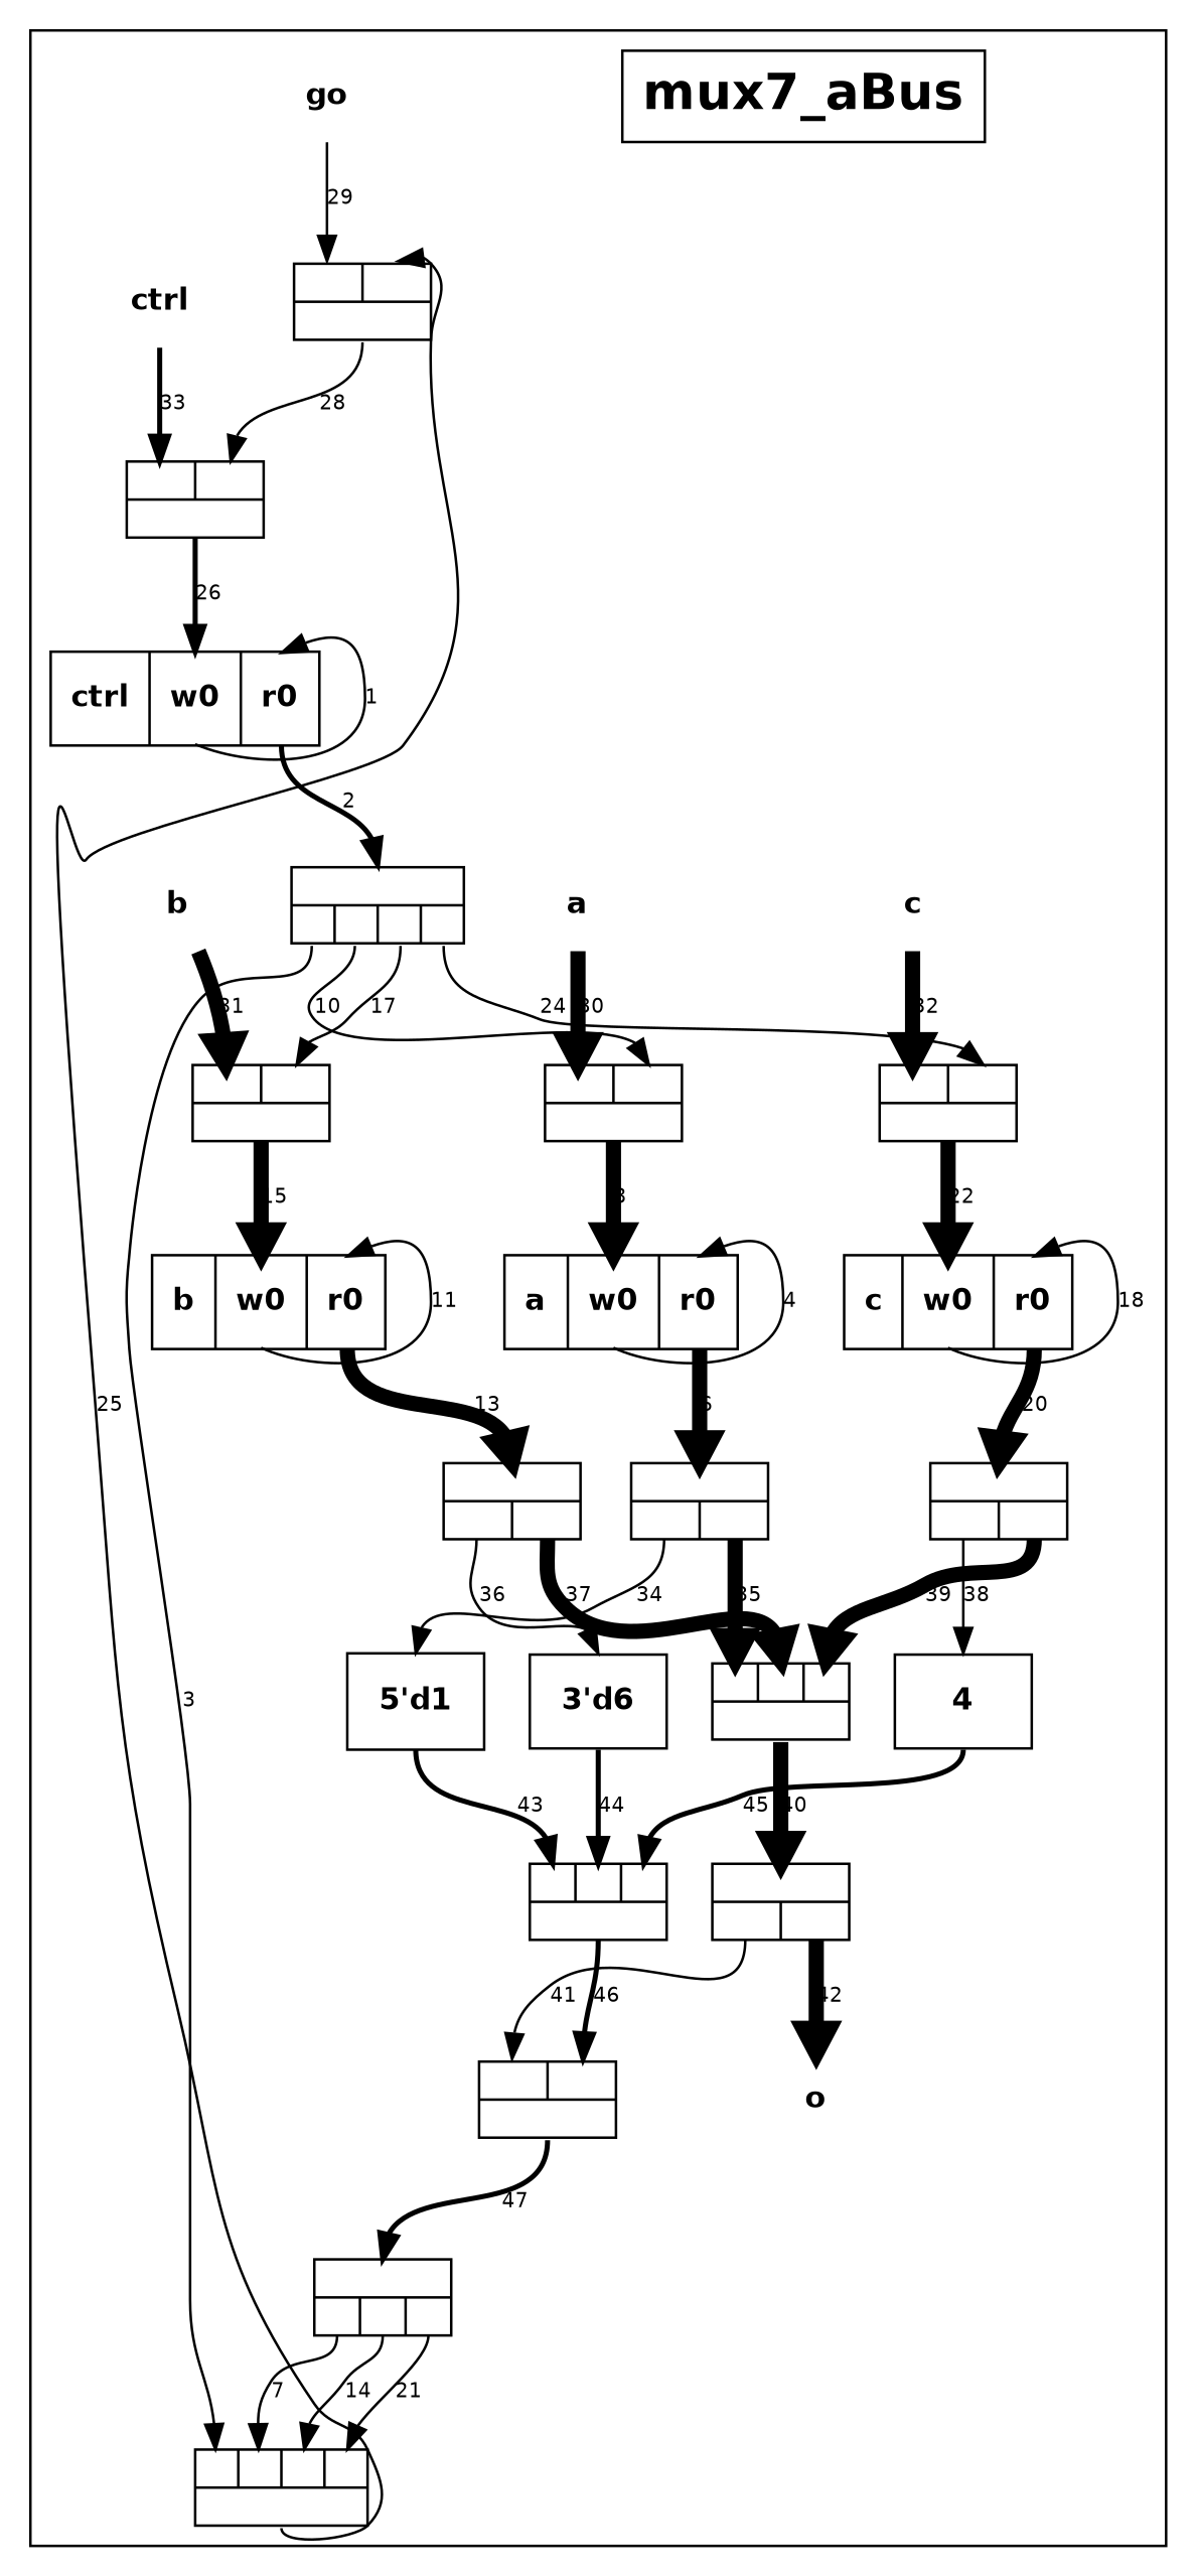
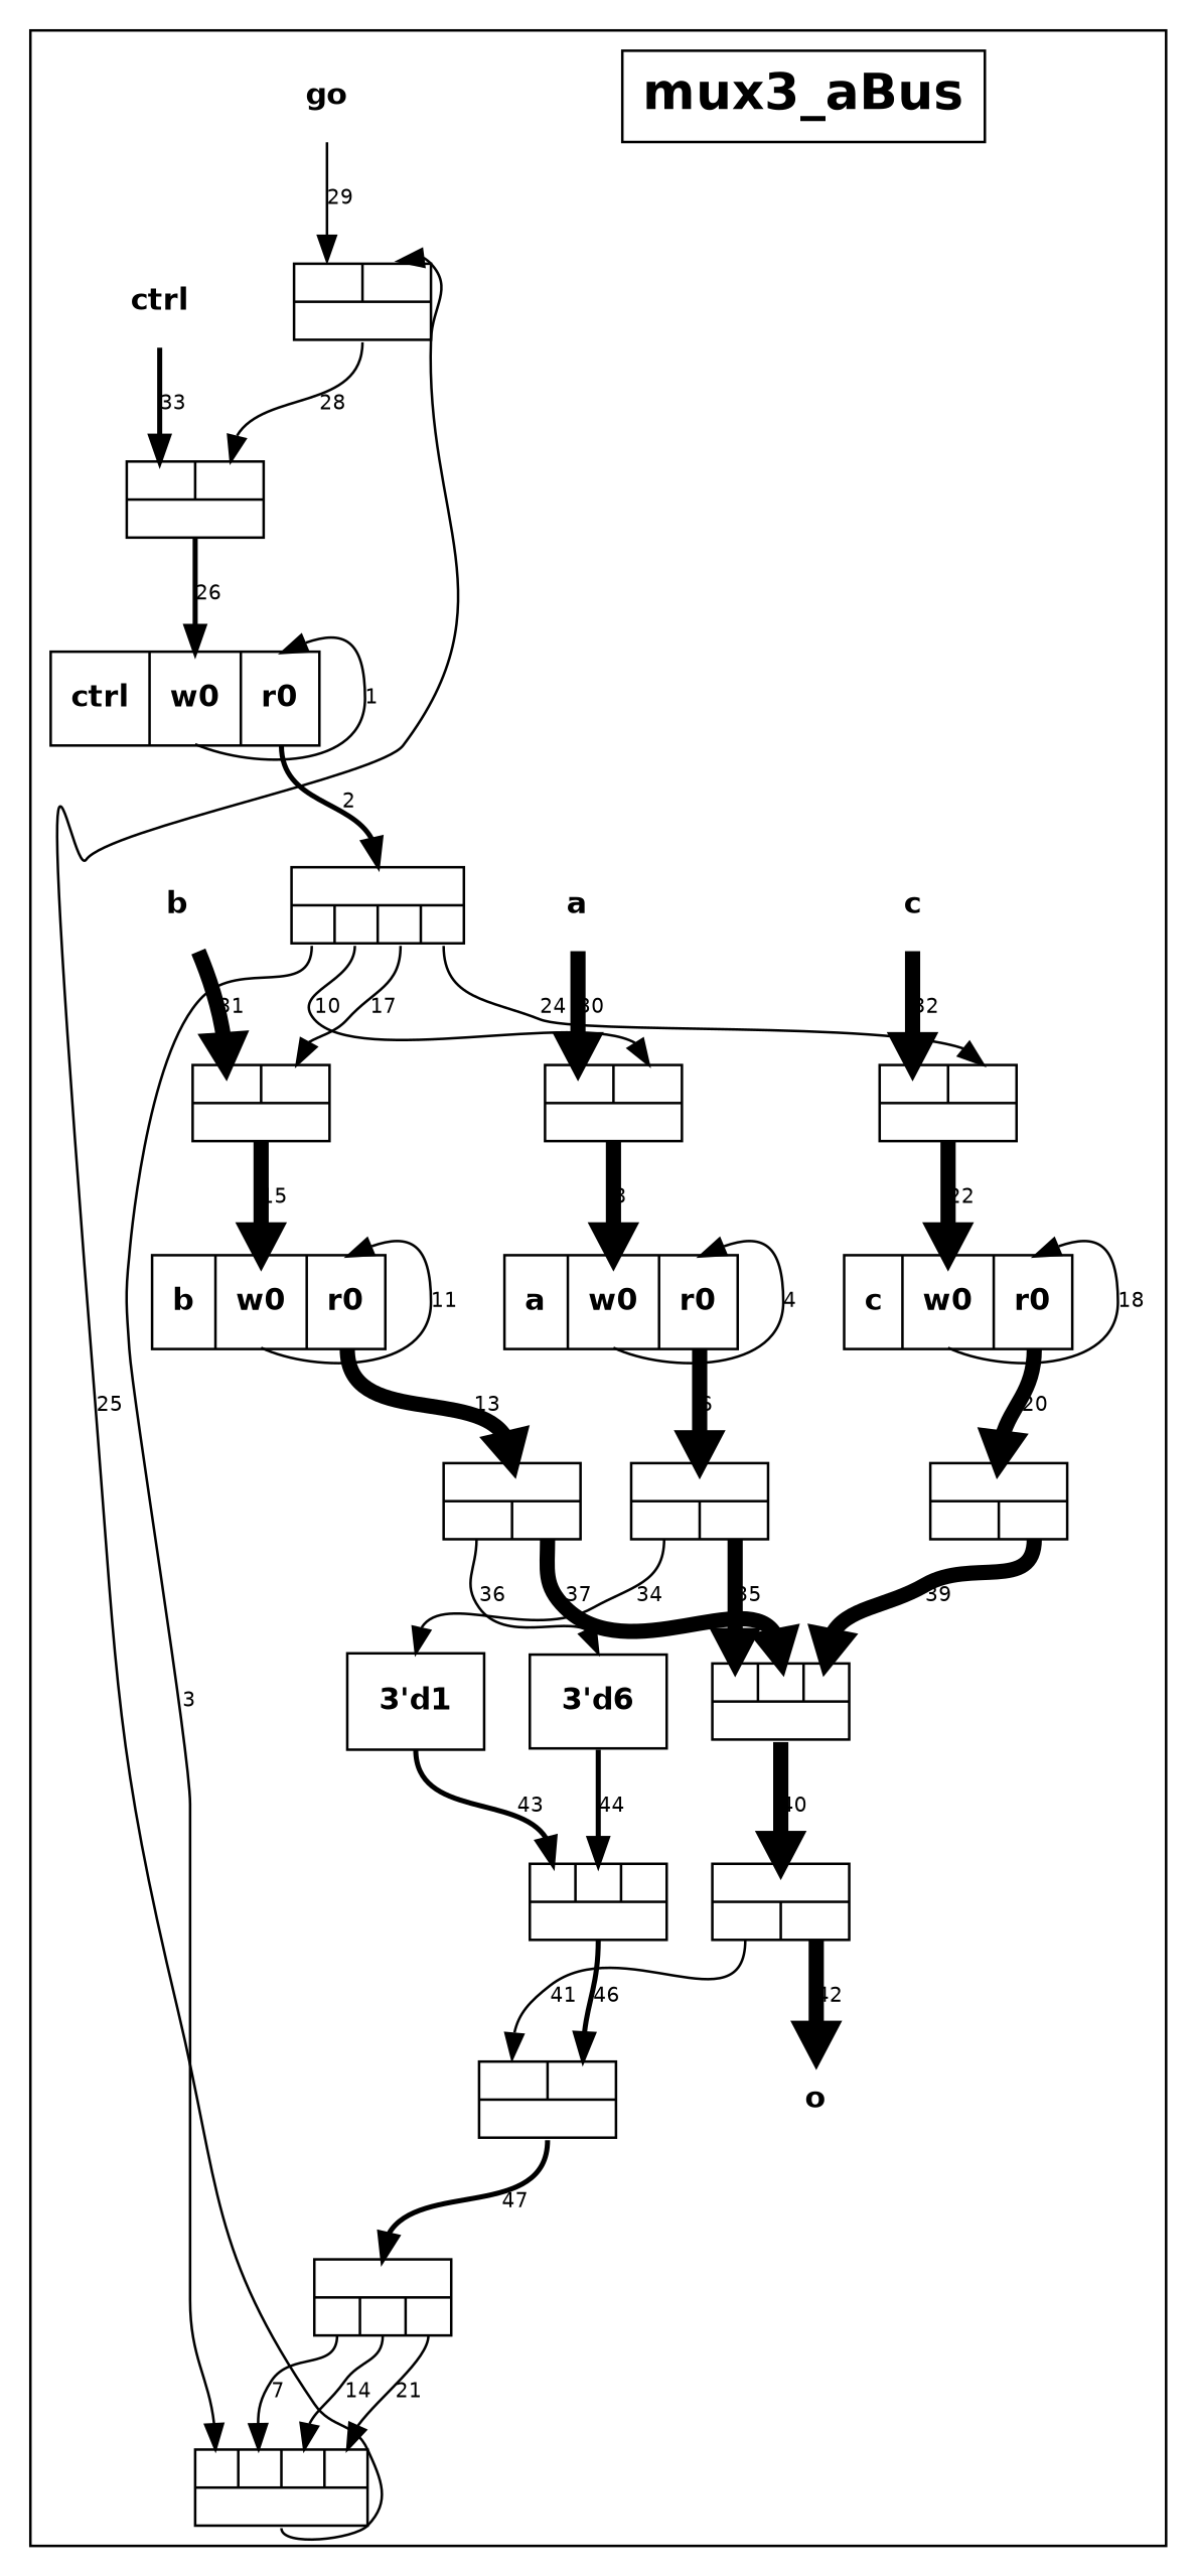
  digraph {
    node [fontname="Helvetica-Bold" fontsize=2 shape=record nojustify=true]
    edge [arrowhead=normal fontname=Helvetica fontsize=8 headport="i0:n" labelfontname=Helvetica labelfontsize=8 penwidth=1 tailport="o:s" weight=1]
-   n1 [fontsize=20 label=mux7_aBus shape=box nojustify=""]
+   n1 [fontsize=20 label=mux3_aBus shape=box nojustify=""]
    n2 [fontsize=12 label=go portref=0 shape=none style=bold nojustify=""]
    n3 [compref=14 height=0.4 label="{{<i0>|<i1>}|{<o>}}"]
    n4 [fontsize=12 label=a portref=1 shape=none style=bold nojustify=""]
    n5 [compref=15 height=0.4 label="{{<i0>|<i1>}|{<o>}}"]
    n6 [fontsize=12 label=b portref=2 shape=none style=bold nojustify=""]
    n7 [compref=16 height=0.4 label="{{<i0>|<i1>}|{<o>}}"]
    n8 [fontsize=12 label=c portref=3 shape=none style=bold nojustify=""]
    n9 [compref=17 height=0.4 label="{{<i0>|<i1>}|{<o>}}"]
    n10 [fontsize=12 label=ctrl portref=4 shape=none style=bold nojustify=""]
    n11 [compref=18 height=0.4 label="{{<i0>|<i1>}|{<o>}}"]
    n12 [fontsize=12 label=o portref=5 shape=none style=bold nojustify=""]
    n13 [compref=2 fontsize=12 label="a|<w0>w0|<r0>r0" nojustify=""]
    n14 [compref=19 height=0.4 label="{{<i>}|{<o0>|<o1>}}"]
    n15 [compref=5 fontsize=12 label="b|<w0>w0|<r0>r0" nojustify=""]
    n16 [compref=20 height=0.4 label="{{<i>}|{<o0>|<o1>}}"]
    n17 [compref=8 fontsize=12 label="c|<w0>w0|<r0>r0" nojustify=""]
    n18 [compref=21 height=0.4 label="{{<i>}|{<o0>|<o1>}}"]
    n19 [compref=10 height=0.4 label="{{<i>}|{<o0>|<o1>|<o2>|<o3>}}"]
    n20 [compref=11 height=0.4 label="{{<i0>|<i1>|<i2>|<i3>}|{<o>}}"]
    n21 [compref=12 fontsize=12 label="ctrl|<w0>w0|<r0>r0" nojustify=""]
    n22 [compref=22 height=0.4 label="{{<i0>|<i1>|<i2>}|{<o>}}"]
-   n23 [compref=24 fontsize=12 label="5'd1"]
+   n23 [compref=24 fontsize=12 label="3'd1"]
    n24 [compref=25 fontsize=12 label="3'd6"]
-   n25 [compref=26 fontsize=12 label=4]
    n26 [compref=23 height=0.4 label="{{<i>}|{<o0>|<o1>}}"]
    n27 [compref=28 height=0.4 label="{{<i0>|<i1>}|{<o>}}"]
    n28 [compref=27 height=0.4 label="{{<i0>|<i1>|<i2>}|{<o>}}"]
    n29 [compref=29 height=0.4 label="{{<i>}|{<o0>|<o1>|<o2>}}"]
    subgraph cluster_1 {
      n1
      n2
      n3
      n4
      n5
      n6
      n7
      n8
      n9
      n10
      n11
      n12
      n13
      n14
      n15
      n16
      n17
      n18
      n19
      n20
      n21
      n22
      n23
      n24
-     n25
      n26
      n27
      n28
      n29
    }
    n2 -> n3 [label=29 linkref=29]
    n3 -> n11 [headport="i1:n" label=28 linkref=28]
    n4 -> n5 [label=30 linkref=30 penwidth=6 weight=6]
    n5 -> n13 [headport="w0:n" label=8 linkref=8 penwidth=6 weight=6]
    n6 -> n7 [label=31 linkref=31 penwidth=6 weight=6]
    n7 -> n15 [headport="w0:n" label=15 linkref=15 penwidth=6 weight=6]
    n8 -> n9 [label=32 linkref=32 penwidth=6 weight=6]
    n9 -> n17 [headport="w0:n" label=22 linkref=22 penwidth=6 weight=6]
    n10 -> n11 [label=33 linkref=33 penwidth=2 weight=2]
    n11 -> n21 [headport="w0:n" label=26 linkref=26 penwidth=2 weight=2]
    n13 -> n13 [headport="r0:n" label=4 linkref=4 tailport="w0:s"]
    n13 -> n14 [headport="i:n" label=6 linkref=6 penwidth=6 tailport="r0:s" weight=6]
    n14 -> n22 [label=35 linkref=35 penwidth=6 tailport="o1:s" weight=6]
    n14 -> n23 [headport=n label=34 linkref=34 tailport="o0:s"]
    n15 -> n15 [headport="r0:n" label=11 linkref=11 tailport="w0:s"]
    n15 -> n16 [headport="i:n" label=13 linkref=13 penwidth=6 tailport="r0:s" weight=6]
    n16 -> n22 [headport="i1:n" label=37 linkref=37 penwidth=6 tailport="o1:s" weight=6]
    n16 -> n24 [headport=n label=36 linkref=36 tailport="o0:s"]
    n17 -> n17 [headport="r0:n" label=18 linkref=18 tailport="w0:s"]
    n17 -> n18 [headport="i:n" label=20 linkref=20 penwidth=6 tailport="r0:s" weight=6]
    n18 -> n22 [headport="i2:n" label=39 linkref=39 penwidth=6 tailport="o1:s" weight=6]
-   n18 -> n25 [headport=n label=38 linkref=38 tailport="o0:s"]
    n19 -> n5 [headport="i1:n" label=10 linkref=10 tailport="o1:s"]
    n19 -> n7 [headport="i1:n" label=17 linkref=17 tailport="o2:s"]
    n19 -> n9 [headport="i1:n" label=24 linkref=24 tailport="o3:s"]
    n19 -> n20 [label=3 linkref=3 tailport="o0:s"]
    n20 -> n3 [headport="i1:n" label=25 linkref=25]
    n21 -> n19 [headport="i:n" label=2 linkref=2 penwidth=2 tailport="r0:s" weight=2]
    n21 -> n21 [headport="r0:n" label=1 linkref=1 tailport="w0:s"]
    n22 -> n26 [headport="i:n" label=40 linkref=40 penwidth=6 weight=6]
    n23 -> n28 [label=43 linkref=43 penwidth=2 tailport=s weight=2]
    n24 -> n28 [headport="i1:n" label=44 linkref=44 penwidth=2 tailport=s weight=2]
-   n25 -> n28 [headport="i2:n" label=45 linkref=45 penwidth=2 tailport=s weight=2]
    n26 -> n12 [label=42 linkref=42 penwidth=6 tailport="o1:s" weight=6]
    n26 -> n27 [label=41 linkref=41 tailport="o0:s"]
    n27 -> n29 [headport="i:n" label=47 linkref=47 penwidth=2 weight=2]
    n28 -> n27 [headport="i1:n" label=46 linkref=46 penwidth=2 weight=2]
    n29 -> n20 [headport="i1:n" label=7 linkref=7 tailport="o0:s"]
    n29 -> n20 [headport="i2:n" label=14 linkref=14 tailport="o1:s"]
    n29 -> n20 [headport="i3:n" label=21 linkref=21 tailport="o2:s"]
  }
